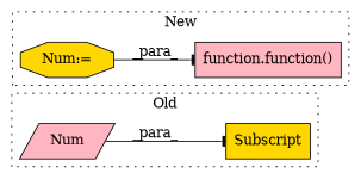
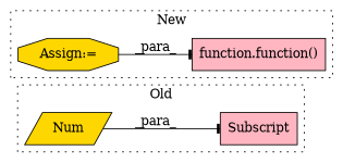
  digraph {
    rankdir=LR
    node [fillcolor=lightpink shape=box style=filled]
    edge [arrowhead=tee]
-   n1 [a=63 fillcolor=gold l="4,0" label=Subscript s="4190,0"]
-   n2 [a=76 l=1 label=Num s=4192 shape=parallelogram]
+   n1 [a=63 l="4,0" label=Subscript s="4190,0"]
+   n2 [a=76 fillcolor=gold l=1 label=Num s=4192 shape=parallelogram]
    n3 [a=75 l="4,1" label="function.function()" s="3758,3766"]
-   n4 [a=68 fillcolor=gold l=3 label="Num:=" s=3661 shape=octagon]
+   n4 [a=68 fillcolor=gold l=3 label="Assign:=" s=3661 shape=octagon]
    subgraph cluster_1 {
      label=Old
      style=dotted
      n1
      n2
    }
    subgraph cluster_2 {
      label=New
      style=dotted
      n3
      n4
    }
    n2 -> n1 [label=_para_]
    n4 -> n3 [label=_para_]
  }
